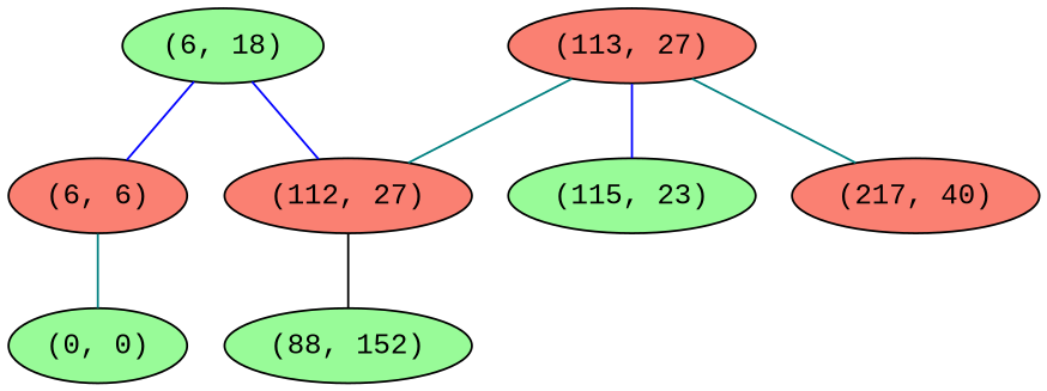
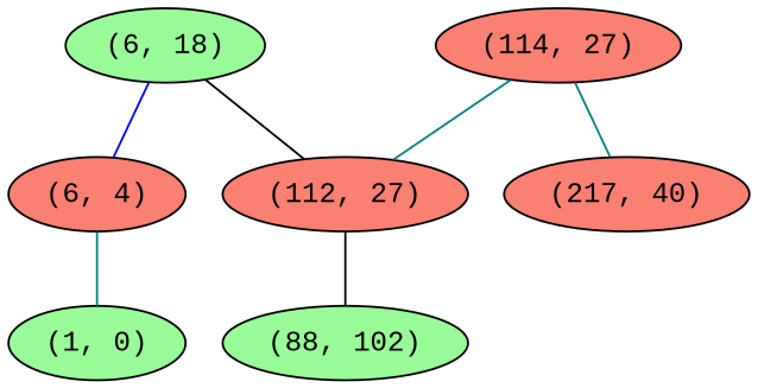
  graph {
    fontname="Liberation Mono"
    node [fillcolor=salmon fontname="Liberation Mono" style=filled]
    edge [color=teal fontname="Liberation Mono" weight=1]
-   "(6, 6)"
+   "(6, 6)" [label="(6, 4)"]
    "(6, 18)" [fillcolor=palegreen]
    "(112, 27)"
-   "(0, 0)" [fillcolor=palegreen]
-   "(88, 152)" [fillcolor=palegreen]
-   "(114, 27)" [label="(113, 27)"]
-   "(115, 23)" [fillcolor=palegreen]
+   "(0, 0)" [fillcolor=palegreen label="(1, 0)"]
+   "(88, 152)" [fillcolor=palegreen label="(88, 102)"]
+   "(114, 27)"
    "(217, 40)"
    "(6, 6)" -- "(0, 0)" [weight=4]
    "(6, 18)" -- "(6, 6)" [color=blue]
-   "(6, 18)" -- "(112, 27)" [color=blue]
+   "(6, 18)" -- "(112, 27)" [color=black]
    "(112, 27)" -- "(88, 152)" [color=black]
    "(114, 27)" -- "(112, 27)"
-   "(114, 27)" -- "(115, 23)" [color=blue]
    "(114, 27)" -- "(217, 40)"
  }
